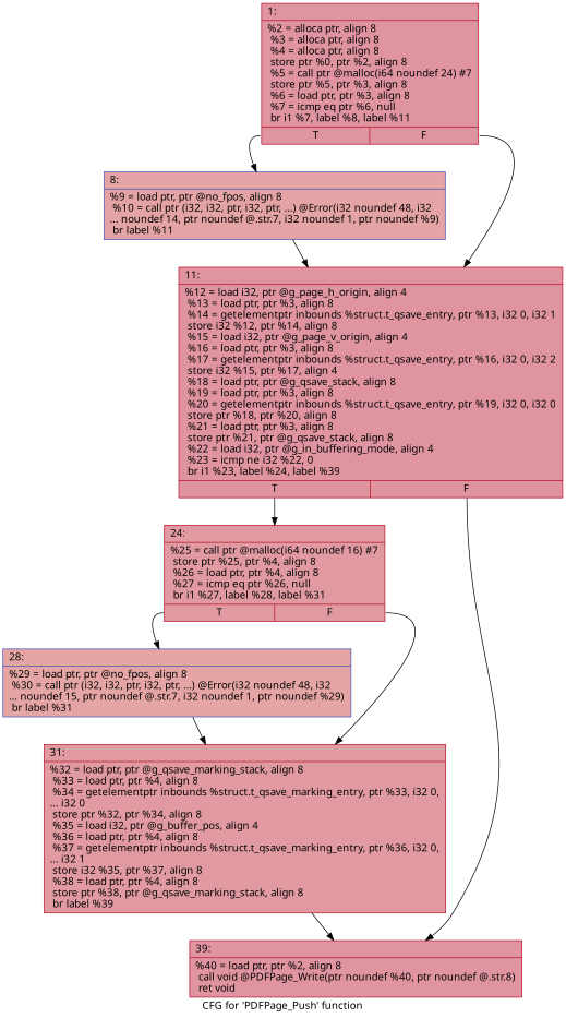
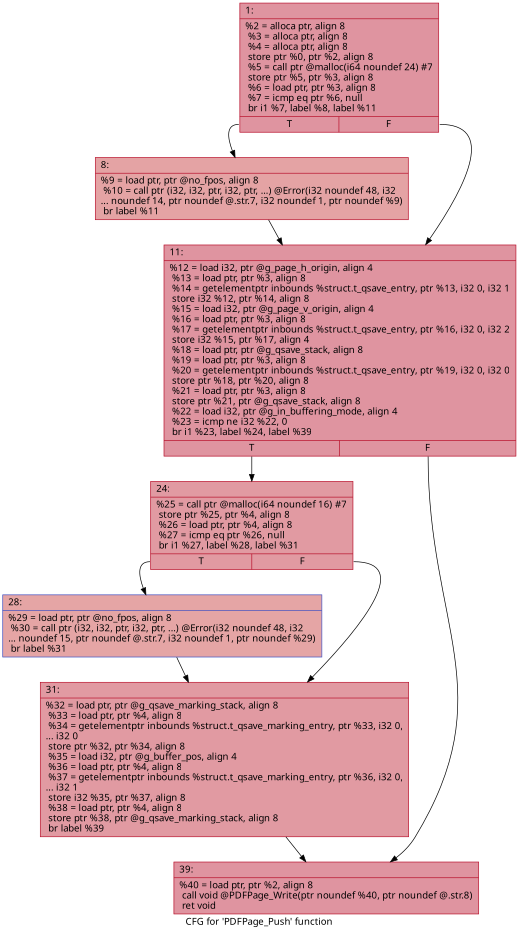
  digraph {
    label="CFG for 'PDFPage_Push' function"
    fontname="Noto Sans"
    node [color="#b70d28ff" fillcolor="#b70d2870" fontname="Noto Sans" shape=record style=filled]
    edge [fontname="Noto Sans"]
    n1 [label="{1:\l|  %2 = alloca ptr, align 8\l  %3 = alloca ptr, align 8\l  %4 = alloca ptr, align 8\l  store ptr %0, ptr %2, align 8\l  %5 = call ptr @malloc(i64 noundef 24) #7\l  store ptr %5, ptr %3, align 8\l  %6 = load ptr, ptr %3, align 8\l  %7 = icmp eq ptr %6, null\l  br i1 %7, label %8, label %11\l|{<s0>T|<s1>F}}"]
-   n2 [color="#3d50c3ff" fillcolor="#c32e3170" label="{8:\l|  %9 = load ptr, ptr @no_fpos, align 8\l  %10 = call ptr (i32, i32, ptr, i32, ptr, ...) @Error(i32 noundef 48, i32\l... noundef 14, ptr noundef @.str.7, i32 noundef 1, ptr noundef %9)\l  br label %11\l}"]
+   n2 [fillcolor="#c32e3170" label="{8:\l|  %9 = load ptr, ptr @no_fpos, align 8\l  %10 = call ptr (i32, i32, ptr, i32, ptr, ...) @Error(i32 noundef 48, i32\l... noundef 14, ptr noundef @.str.7, i32 noundef 1, ptr noundef %9)\l  br label %11\l}"]
    n3 [label="{11:\l|  %12 = load i32, ptr @g_page_h_origin, align 4\l  %13 = load ptr, ptr %3, align 8\l  %14 = getelementptr inbounds %struct.t_qsave_entry, ptr %13, i32 0, i32 1\l  store i32 %12, ptr %14, align 8\l  %15 = load i32, ptr @g_page_v_origin, align 4\l  %16 = load ptr, ptr %3, align 8\l  %17 = getelementptr inbounds %struct.t_qsave_entry, ptr %16, i32 0, i32 2\l  store i32 %15, ptr %17, align 4\l  %18 = load ptr, ptr @g_qsave_stack, align 8\l  %19 = load ptr, ptr %3, align 8\l  %20 = getelementptr inbounds %struct.t_qsave_entry, ptr %19, i32 0, i32 0\l  store ptr %18, ptr %20, align 8\l  %21 = load ptr, ptr %3, align 8\l  store ptr %21, ptr @g_qsave_stack, align 8\l  %22 = load i32, ptr @g_in_buffering_mode, align 4\l  %23 = icmp ne i32 %22, 0\l  br i1 %23, label %24, label %39\l|{<s0>T|<s1>F}}"]
    n4 [fillcolor="#bb1b2c70" label="{24:\l|  %25 = call ptr @malloc(i64 noundef 16) #7\l  store ptr %25, ptr %4, align 8\l  %26 = load ptr, ptr %4, align 8\l  %27 = icmp eq ptr %26, null\l  br i1 %27, label %28, label %31\l|{<s0>T|<s1>F}}"]
    n5 [label="{39:\l|  %40 = load ptr, ptr %2, align 8\l  call void @PDFPage_Write(ptr noundef %40, ptr noundef @.str.8)\l  ret void\l}"]
    n6 [color="#3d50c3ff" fillcolor="#c5333470" label="{28:\l|  %29 = load ptr, ptr @no_fpos, align 8\l  %30 = call ptr (i32, i32, ptr, i32, ptr, ...) @Error(i32 noundef 48, i32\l... noundef 15, ptr noundef @.str.7, i32 noundef 1, ptr noundef %29)\l  br label %31\l}"]
    n7 [fillcolor="#bb1b2c70" label="{31:\l|  %32 = load ptr, ptr @g_qsave_marking_stack, align 8\l  %33 = load ptr, ptr %4, align 8\l  %34 = getelementptr inbounds %struct.t_qsave_marking_entry, ptr %33, i32 0,\l... i32 0\l  store ptr %32, ptr %34, align 8\l  %35 = load i32, ptr @g_buffer_pos, align 4\l  %36 = load ptr, ptr %4, align 8\l  %37 = getelementptr inbounds %struct.t_qsave_marking_entry, ptr %36, i32 0,\l... i32 1\l  store i32 %35, ptr %37, align 8\l  %38 = load ptr, ptr %4, align 8\l  store ptr %38, ptr @g_qsave_marking_stack, align 8\l  br label %39\l}"]
    n1 -> n2 [tailport=s0]
    n1 -> n3 [tailport=s1]
    n2 -> n3
    n3 -> n4 [tailport=s0]
    n3 -> n5 [tailport=s1]
    n4 -> n6 [tailport=s0]
    n4 -> n7 [tailport=s1]
    n6 -> n7
    n7 -> n5
  }
